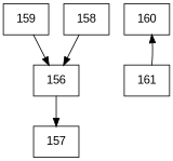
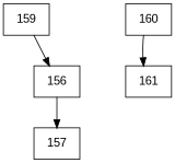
  digraph {
    fontname="Liberation Sans"
    node [fontname="Liberation Sans" shape=record]
    edge [fontname="Liberation Sans"]
    n1 [label="{159}"]
    n2 [label="{156}"]
    n3 [label="{160}"]
    n4 [label="{161}"]
-   n5 [label="{158}"]
    n6 [label="{157}"]
    n1 -> n2
    n2 -> n6
-   n4 -> n3
-   n5 -> n2
+   n3 -> n4
  }
